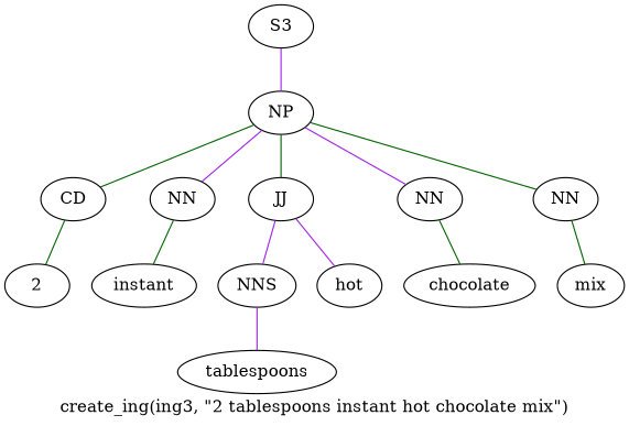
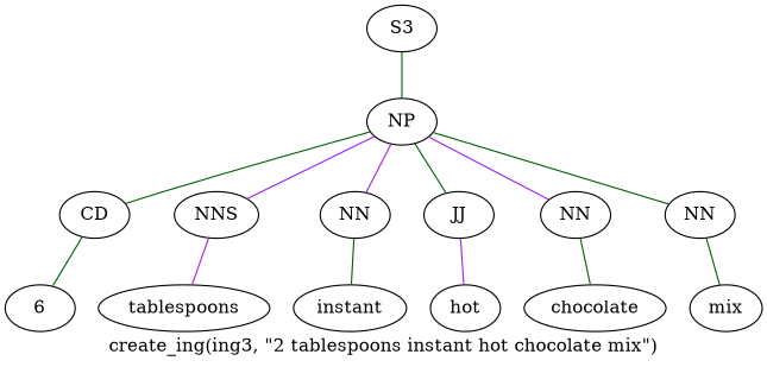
  graph {
    label="create_ing(ing3, \"2 tablespoons instant hot chocolate mix\")"
    edge [color=darkgreen]
    n1 [label=S3]
    n2 [label=NP]
    n3 [label=CD]
    n4 [label=NNS]
    n5 [label=NN]
    n6 [label=JJ]
    n7 [label=NN]
    n8 [label=NN]
-   n9 [label=2]
+   n9 [label=6]
    n10 [label=tablespoons]
    n11 [label=instant]
    n12 [label=hot]
    n13 [label=chocolate]
    n14 [label=mix]
-   n1 -- n2 [color=purple]
+   n1 -- n2
    n2 -- n3
-   n6 -- n4 [color=purple]
+   n2 -- n4 [color=purple]
    n2 -- n5 [color=purple]
    n2 -- n6
    n2 -- n7 [color=purple]
    n2 -- n8
    n3 -- n9
    n4 -- n10 [color=purple]
    n5 -- n11
    n6 -- n12 [color=purple]
    n7 -- n13
    n8 -- n14
  }
